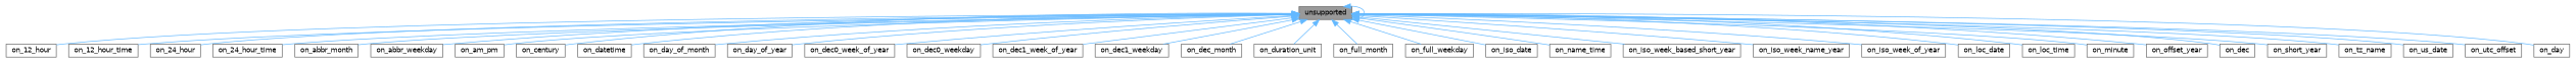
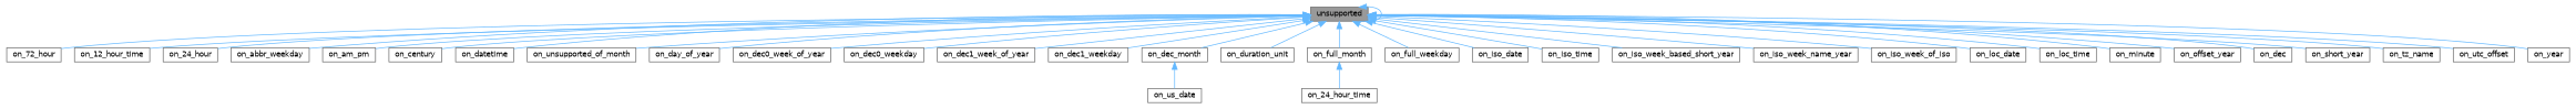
  digraph {
    rankdir=TB
    node [color=grey40 fillcolor=white fontname=Helvetica fontsize=10 shape=box style=filled]
    edge [color=steelblue1 dir=back fontname=Helvetica fontsize=10 labelfontname=Helvetica labelfontsize=10 style=solid]
    n1 [color=gray40 fillcolor=grey60 fontcolor=black height=0.2 label=unsupported width=0.4]
-   n2 [height=0.2 label=on_12_hour width=0.4]
+   n2 [height=0.2 label=on_72_hour width=0.4]
    n3 [height=0.2 label=on_12_hour_time width=0.4]
    n4 [height=0.2 label=on_24_hour width=0.4]
    n5 [height=0.2 label=on_24_hour_time width=0.4]
-   n6 [height=0.2 label=on_abbr_month width=0.4]
    n7 [height=0.2 label=on_abbr_weekday width=0.4]
    n8 [height=0.2 label=on_am_pm width=0.4]
    n9 [height=0.2 label=on_century width=0.4]
    n10 [height=0.2 label=on_datetime width=0.4]
-   n11 [height=0.2 label=on_day_of_month width=0.4]
+   n11 [height=0.2 label=on_unsupported_of_month width=0.4]
    n12 [height=0.2 label=on_day_of_year width=0.4]
    n13 [height=0.2 label=on_dec0_week_of_year width=0.4]
    n14 [height=0.2 label=on_dec0_weekday width=0.4]
    n15 [height=0.2 label=on_dec1_week_of_year width=0.4]
    n16 [height=0.2 label=on_dec1_weekday width=0.4]
    n17 [height=0.2 label=on_dec_month width=0.4]
    n18 [height=0.2 label=on_duration_unit width=0.4]
    n19 [height=0.2 label=on_full_month width=0.4]
    n20 [height=0.2 label=on_full_weekday width=0.4]
    n21 [height=0.2 label=on_iso_date width=0.4]
-   n22 [height=0.2 label=on_name_time width=0.4]
+   n22 [height=0.2 label=on_iso_time width=0.4]
    n23 [height=0.2 label=on_iso_week_based_short_year width=0.4]
    n24 [height=0.2 label=on_iso_week_name_year width=0.4]
-   n25 [height=0.2 label=on_iso_week_of_year width=0.4]
+   n25 [height=0.2 label=on_iso_week_of_iso width=0.4]
    n26 [height=0.2 label=on_loc_date width=0.4]
    n27 [height=0.2 label=on_loc_time width=0.4]
    n28 [height=0.2 label=on_minute width=0.4]
    n29 [height=0.2 label=on_offset_year width=0.4]
    n30 [height=0.2 label=on_dec width=0.4]
    n31 [height=0.2 label=on_short_year width=0.4]
    n32 [height=0.2 label=on_tz_name width=0.4]
    n33 [height=0.2 label=on_us_date width=0.4]
    n34 [height=0.2 label=on_utc_offset width=0.4]
-   n35 [height=0.2 label=on_day width=0.4]
+   n35 [height=0.2 label=on_year width=0.4]
    n1 -> n1
    n1 -> n2
    n1 -> n3
    n1 -> n4
-   n1 -> n5
-   n1 -> n6
+   n19 -> n5
    n1 -> n7
    n1 -> n8
    n1 -> n9
    n1 -> n10
    n1 -> n11
    n1 -> n12
    n1 -> n13
    n1 -> n14
    n1 -> n15
    n1 -> n16
    n1 -> n17
    n1 -> n18
    n1 -> n19
    n1 -> n20
    n1 -> n21
    n1 -> n22
    n1 -> n23
    n1 -> n24
    n1 -> n25
    n1 -> n26
    n1 -> n27
    n1 -> n28
    n1 -> n29
    n1 -> n30
    n1 -> n31
    n1 -> n32
-   n1 -> n33
+   n17 -> n33
    n1 -> n34
    n1 -> n35
  }
